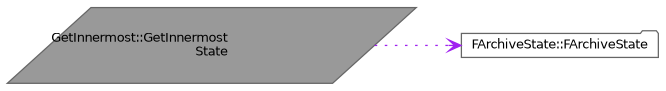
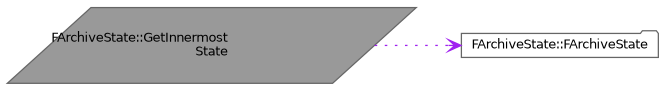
  digraph {
    rankdir=LR
    node [fontname=Helvetica fontsize=10 style=filled]
-   n1 [color=gray40 fillcolor=grey60 fontcolor=black height=0.2 label="GetInnermost::GetInnermost\lState" shape=parallelogram width=0.4]
+   n1 [color=gray40 fillcolor=grey60 fontcolor=black height=0.2 label="FArchiveState::GetInnermost\lState" shape=parallelogram width=0.4]
    n2 [color=grey40 fillcolor=white height=0.2 label="FArchiveState::FArchiveState" shape=folder width=0.4]
    n1 -> n2 [color=purple fontname=Helvetica fontsize=10 labelfontname=Helvetica labelfontsize=10 style=dotted arrowhead=vee]
  }
